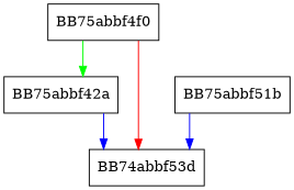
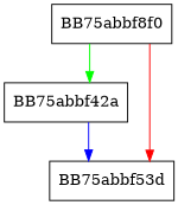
  digraph {
    splines=ortho
    node [shape=box]
    edge [color=blue]
    n1 [label=BB75abbf42a]
-   BB75abbf4f0
-   BB75abbf53d [label=BB74abbf53d]
-   BB75abbf51b
+   BB75abbf4f0 [label=BB75abbf8f0]
+   BB75abbf53d
    n1 -> BB75abbf53d
    BB75abbf4f0 -> n1 [color=green]
    BB75abbf4f0 -> BB75abbf53d [color=red]
-   BB75abbf51b -> BB75abbf53d
  }
